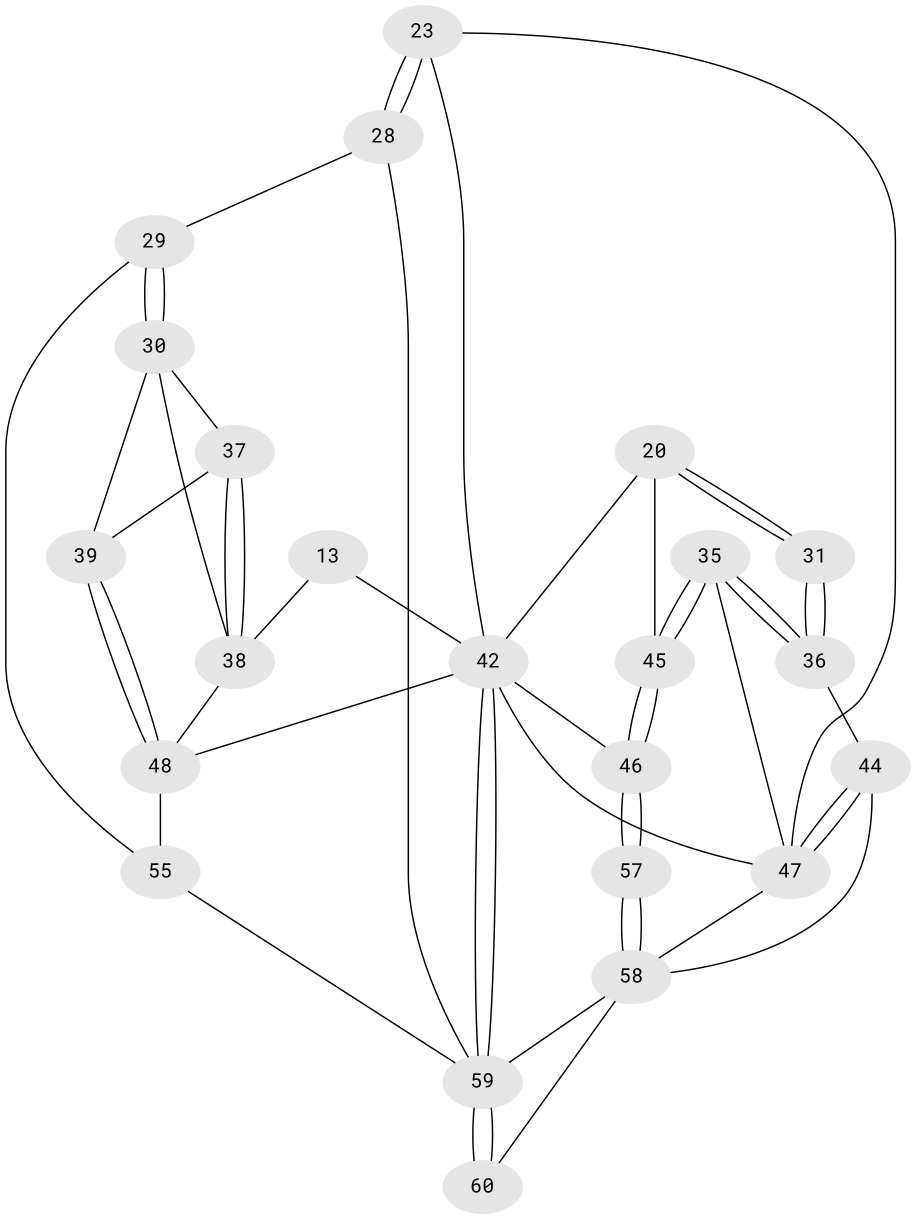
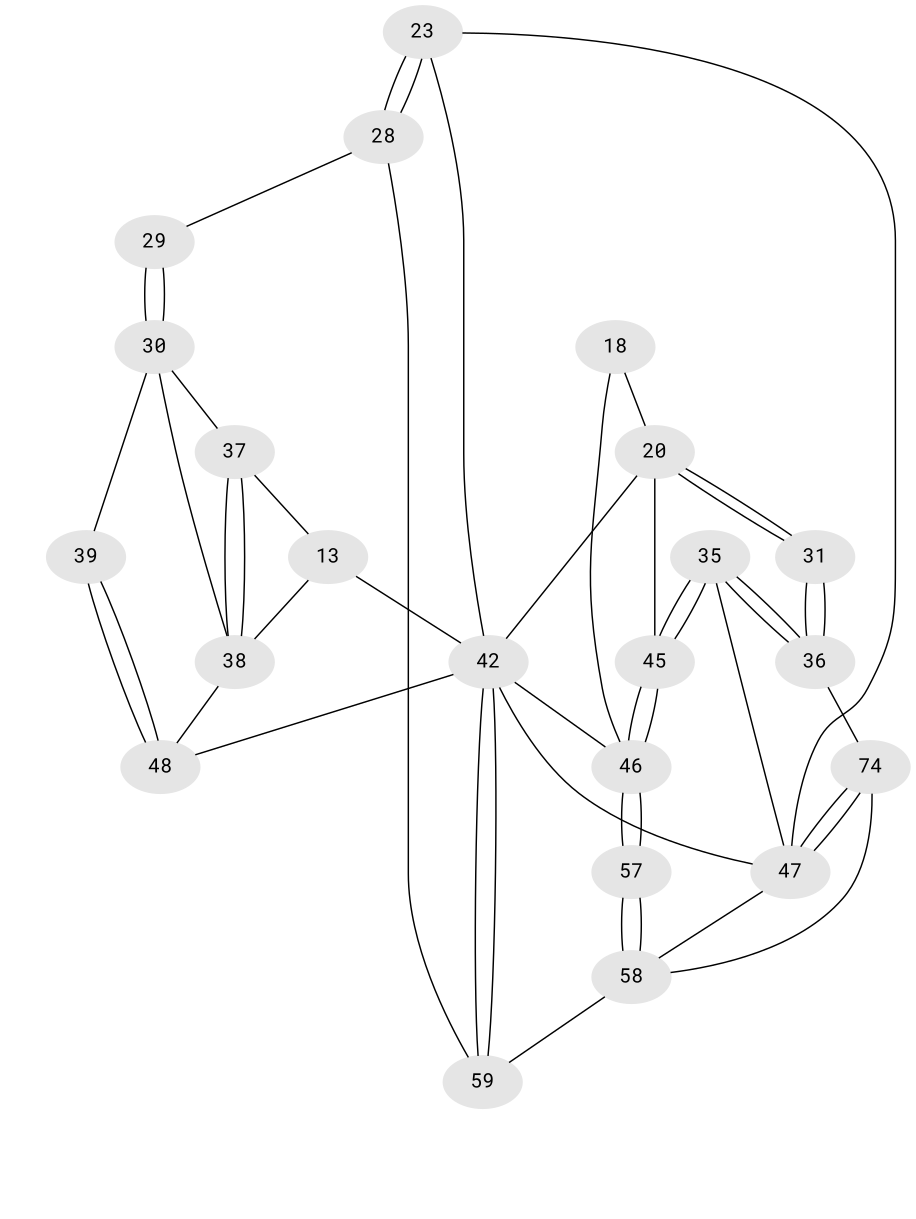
  graph {
    fontname="Roboto Mono"
    node [color=gray90 fontname="Roboto Mono" style=filled]
    edge [fontname="Roboto Mono"]
    13 [super="+12"]
    38 [super="+25+24"]
    42 [super="+5+11"]
    48 [super="+41"]
    46 [super="+3+17"]
    47 [super="+22+32"]
    59 [super="+54+53+52"]
+   18 [super="+9"]
    20 [super="+10+19"]
    31
    45 [super="+33+34"]
    57
    36
    23 [super="+14"]
    28
    29
    58 [super="+56"]
    30
-   55 [super="+49"]
-   60
    37 [super="+27"]
    39
-   44 [super="+43"]
+   44 [super="+43" label=74]
    35
    13 -- 38 [weight=2]
    13 -- 42 [weight=2]
    38 -- 48
    42 -- 48
    42 -- 46 [weight=3]
    42 -- 47
    42 -- 59
    42 -- 59
-   48 -- 55 [weight=2]
    46 -- 57
    46 -- 57
    47 -- 58
-   59 -- 60 [weight=2]
-   59 -- 60
+   18 -- 46 [weight=2]
+   18 -- 20 [weight=2]
    20 -- 42
    20 -- 31
    20 -- 31
    20 -- 45
    31 -- 36
    31 -- 36
    45 -- 46 [weight=2]
    45 -- 46
    57 -- 58 [weight=2]
    57 -- 58
    36 -- 44
    23 -- 42
    23 -- 47
    23 -- 28
    23 -- 28
    28 -- 59
    28 -- 29
    29 -- 30
    29 -- 30
-   29 -- 55
    58 -- 59
-   58 -- 60
    30 -- 38
    30 -- 37
    30 -- 39
-   55 -- 59
    37 -- 38 [weight=3]
    37 -- 38
-   37 -- 39
+   37 -- 13
    39 -- 48
    39 -- 48
    44 -- 47 [weight=2]
    44 -- 47
    44 -- 58
    35 -- 47
    35 -- 45 [weight=2]
    35 -- 45
    35 -- 36
    35 -- 36
  }
